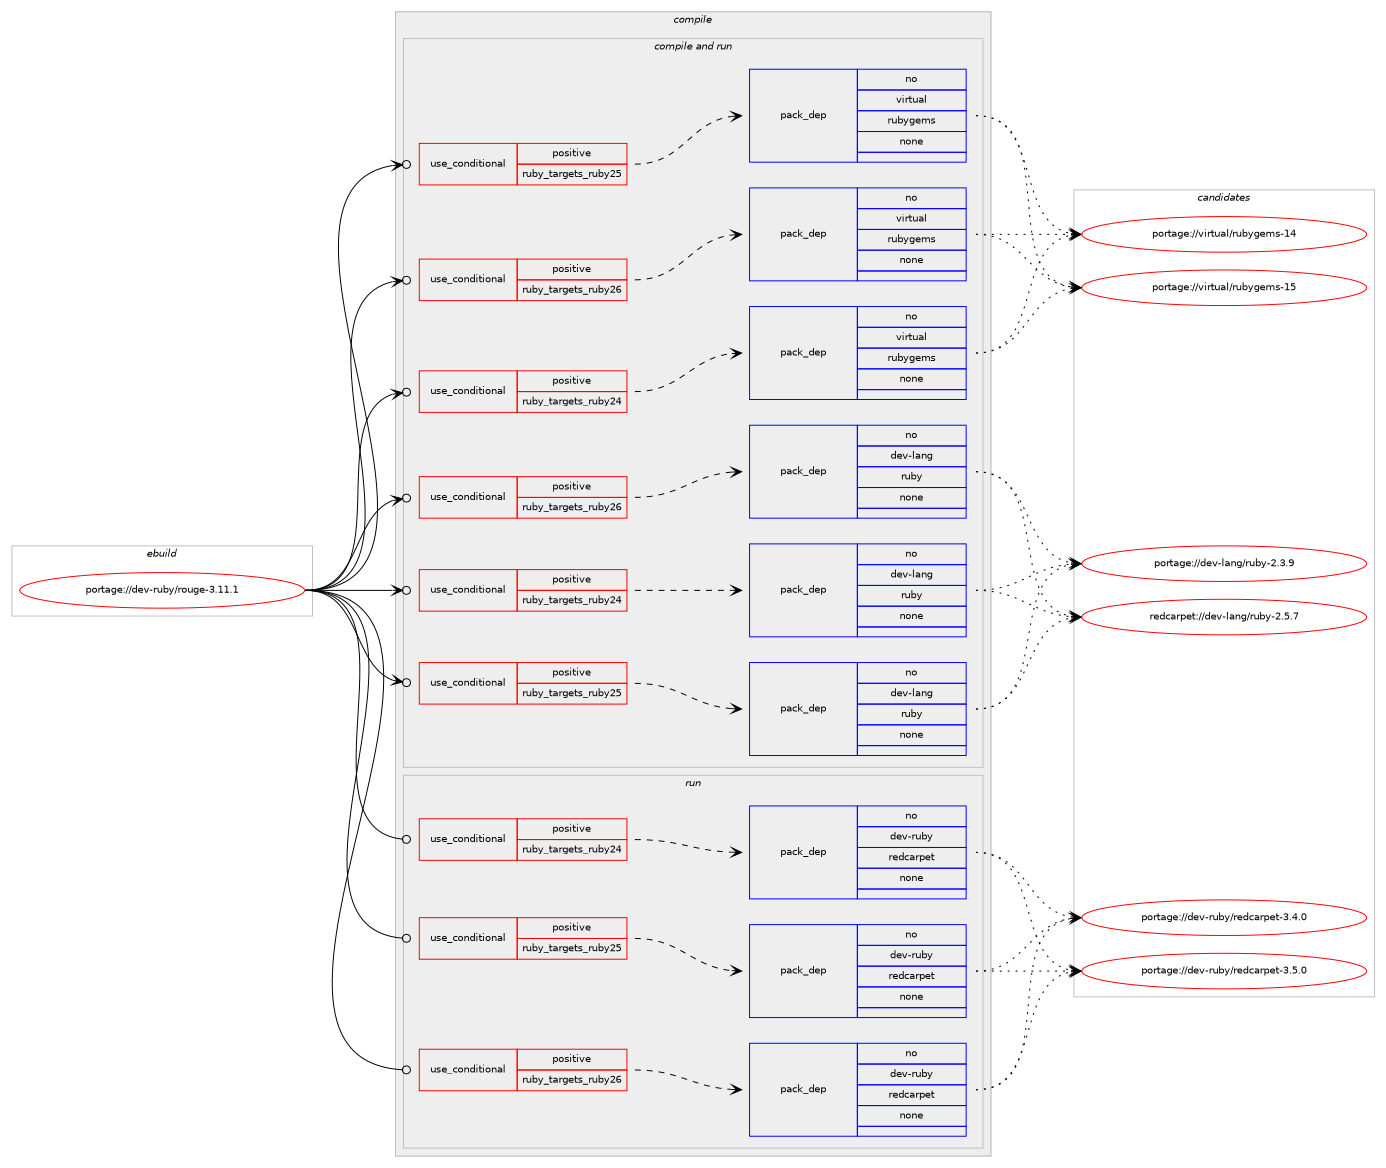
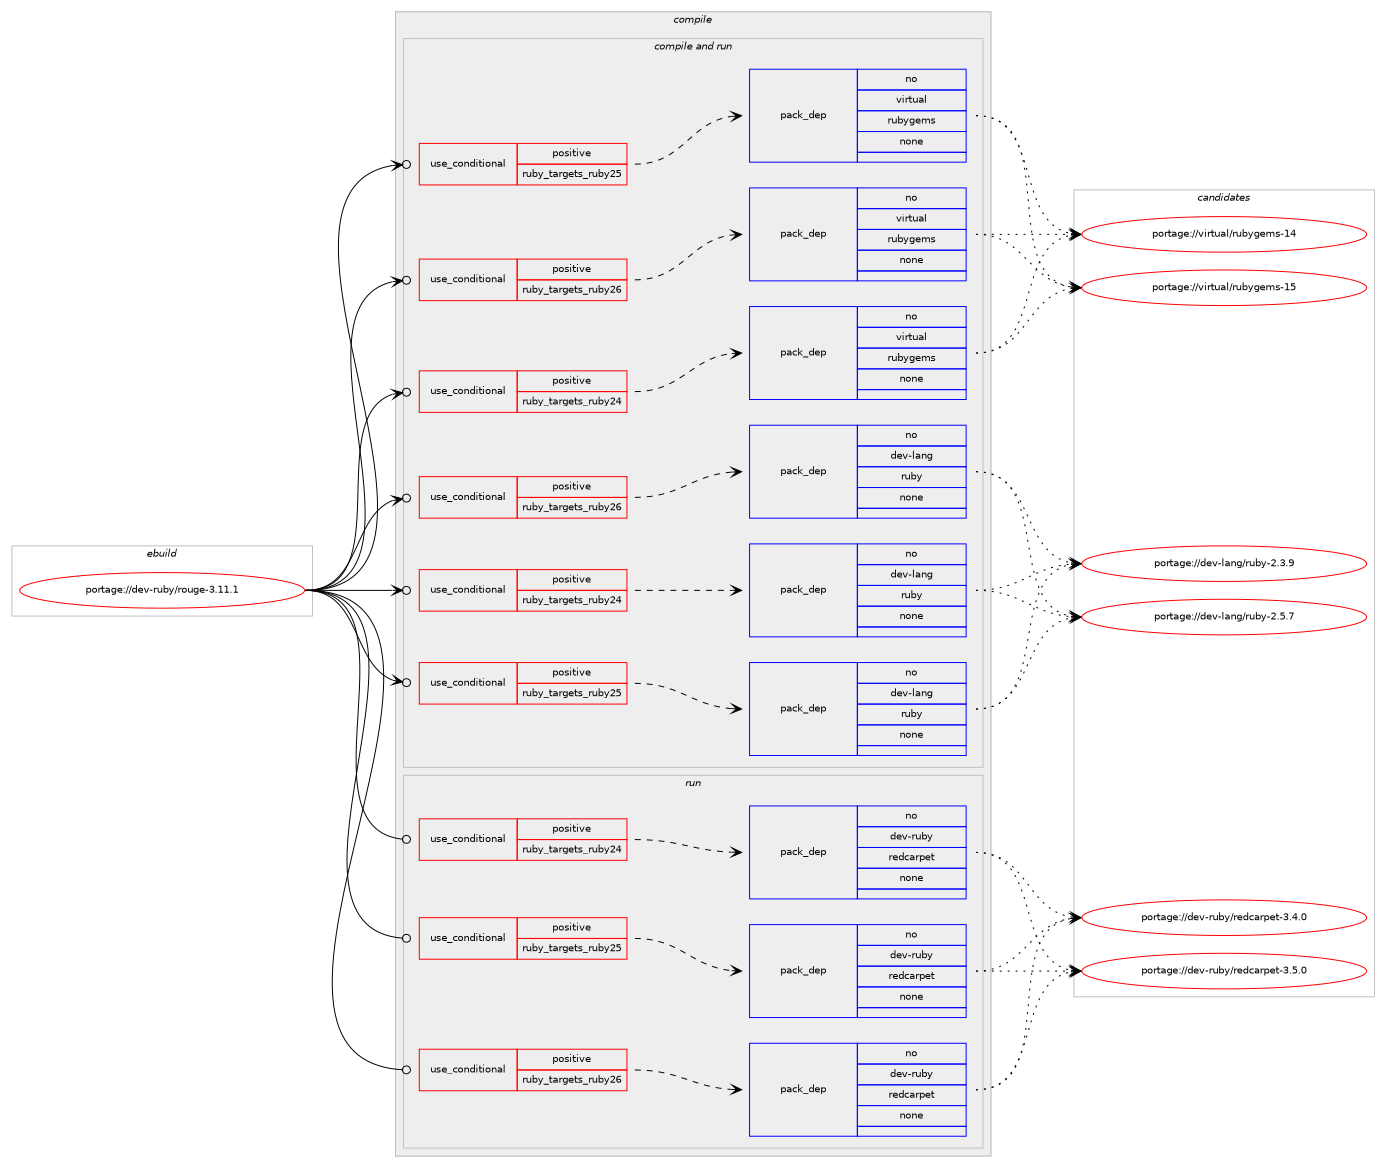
  digraph {
    compound=true
    concentrate=true
    fontname=Helvetica
    fontsize=10
    newrank=true
    rankdir=LR
    ranksep=1.5
    node [color=red fontname=Helvetica fontsize=10 shape=none]
    edge [arrowhead=vee headport=w style=dotted tailport=e weight=20]
    n1 [label="portage://dev-ruby/rouge-3.11.1" width=4 shape=""]
    n2 [color=blue label=<<TABLE BORDER="0" CELLBORDER="1" CELLSPACING="0" CELLPADDING="4" WIDTH="220"><TR><TD ROWSPAN="6" CELLPADDING="30">pack_dep</TD></TR><TR><TD WIDTH="110">no</TD></TR><TR><TD>dev-lang</TD></TR><TR><TD>ruby</TD></TR><TR><TD>none</TD></TR><TR><TD></TD></TR></TABLE>>]
    n3 [label=<<TABLE BORDER="0" CELLBORDER="1" CELLSPACING="0" CELLPADDING="4"><TR><TD ROWSPAN="3" CELLPADDING="10">use_conditional</TD></TR><TR><TD>positive</TD></TR><TR><TD>ruby_targets_ruby24</TD></TR></TABLE>>]
    n4 [color=blue label=<<TABLE BORDER="0" CELLBORDER="1" CELLSPACING="0" CELLPADDING="4" WIDTH="220"><TR><TD ROWSPAN="6" CELLPADDING="30">pack_dep</TD></TR><TR><TD WIDTH="110">no</TD></TR><TR><TD>virtual</TD></TR><TR><TD>rubygems</TD></TR><TR><TD>none</TD></TR><TR><TD></TD></TR></TABLE>>]
    n5 [label=<<TABLE BORDER="0" CELLBORDER="1" CELLSPACING="0" CELLPADDING="4"><TR><TD ROWSPAN="3" CELLPADDING="10">use_conditional</TD></TR><TR><TD>positive</TD></TR><TR><TD>ruby_targets_ruby24</TD></TR></TABLE>>]
    n6 [color=blue label=<<TABLE BORDER="0" CELLBORDER="1" CELLSPACING="0" CELLPADDING="4" WIDTH="220"><TR><TD ROWSPAN="6" CELLPADDING="30">pack_dep</TD></TR><TR><TD WIDTH="110">no</TD></TR><TR><TD>dev-lang</TD></TR><TR><TD>ruby</TD></TR><TR><TD>none</TD></TR><TR><TD></TD></TR></TABLE>>]
    n7 [label=<<TABLE BORDER="0" CELLBORDER="1" CELLSPACING="0" CELLPADDING="4"><TR><TD ROWSPAN="3" CELLPADDING="10">use_conditional</TD></TR><TR><TD>positive</TD></TR><TR><TD>ruby_targets_ruby25</TD></TR></TABLE>>]
    n8 [color=blue label=<<TABLE BORDER="0" CELLBORDER="1" CELLSPACING="0" CELLPADDING="4" WIDTH="220"><TR><TD ROWSPAN="6" CELLPADDING="30">pack_dep</TD></TR><TR><TD WIDTH="110">no</TD></TR><TR><TD>virtual</TD></TR><TR><TD>rubygems</TD></TR><TR><TD>none</TD></TR><TR><TD></TD></TR></TABLE>>]
    n9 [label=<<TABLE BORDER="0" CELLBORDER="1" CELLSPACING="0" CELLPADDING="4"><TR><TD ROWSPAN="3" CELLPADDING="10">use_conditional</TD></TR><TR><TD>positive</TD></TR><TR><TD>ruby_targets_ruby25</TD></TR></TABLE>>]
    n10 [color=blue label=<<TABLE BORDER="0" CELLBORDER="1" CELLSPACING="0" CELLPADDING="4" WIDTH="220"><TR><TD ROWSPAN="6" CELLPADDING="30">pack_dep</TD></TR><TR><TD WIDTH="110">no</TD></TR><TR><TD>dev-lang</TD></TR><TR><TD>ruby</TD></TR><TR><TD>none</TD></TR><TR><TD></TD></TR></TABLE>>]
    n11 [label=<<TABLE BORDER="0" CELLBORDER="1" CELLSPACING="0" CELLPADDING="4"><TR><TD ROWSPAN="3" CELLPADDING="10">use_conditional</TD></TR><TR><TD>positive</TD></TR><TR><TD>ruby_targets_ruby26</TD></TR></TABLE>>]
    n12 [color=blue label=<<TABLE BORDER="0" CELLBORDER="1" CELLSPACING="0" CELLPADDING="4" WIDTH="220"><TR><TD ROWSPAN="6" CELLPADDING="30">pack_dep</TD></TR><TR><TD WIDTH="110">no</TD></TR><TR><TD>virtual</TD></TR><TR><TD>rubygems</TD></TR><TR><TD>none</TD></TR><TR><TD></TD></TR></TABLE>>]
    n13 [label=<<TABLE BORDER="0" CELLBORDER="1" CELLSPACING="0" CELLPADDING="4"><TR><TD ROWSPAN="3" CELLPADDING="10">use_conditional</TD></TR><TR><TD>positive</TD></TR><TR><TD>ruby_targets_ruby26</TD></TR></TABLE>>]
    n14 [color=blue label=<<TABLE BORDER="0" CELLBORDER="1" CELLSPACING="0" CELLPADDING="4" WIDTH="220"><TR><TD ROWSPAN="6" CELLPADDING="30">pack_dep</TD></TR><TR><TD WIDTH="110">no</TD></TR><TR><TD>dev-ruby</TD></TR><TR><TD>redcarpet</TD></TR><TR><TD>none</TD></TR><TR><TD></TD></TR></TABLE>>]
    n15 [label=<<TABLE BORDER="0" CELLBORDER="1" CELLSPACING="0" CELLPADDING="4"><TR><TD ROWSPAN="3" CELLPADDING="10">use_conditional</TD></TR><TR><TD>positive</TD></TR><TR><TD>ruby_targets_ruby24</TD></TR></TABLE>>]
    n16 [color=blue label=<<TABLE BORDER="0" CELLBORDER="1" CELLSPACING="0" CELLPADDING="4" WIDTH="220"><TR><TD ROWSPAN="6" CELLPADDING="30">pack_dep</TD></TR><TR><TD WIDTH="110">no</TD></TR><TR><TD>dev-ruby</TD></TR><TR><TD>redcarpet</TD></TR><TR><TD>none</TD></TR><TR><TD></TD></TR></TABLE>>]
    n17 [label=<<TABLE BORDER="0" CELLBORDER="1" CELLSPACING="0" CELLPADDING="4"><TR><TD ROWSPAN="3" CELLPADDING="10">use_conditional</TD></TR><TR><TD>positive</TD></TR><TR><TD>ruby_targets_ruby25</TD></TR></TABLE>>]
    n18 [color=blue label=<<TABLE BORDER="0" CELLBORDER="1" CELLSPACING="0" CELLPADDING="4" WIDTH="220"><TR><TD ROWSPAN="6" CELLPADDING="30">pack_dep</TD></TR><TR><TD WIDTH="110">no</TD></TR><TR><TD>dev-ruby</TD></TR><TR><TD>redcarpet</TD></TR><TR><TD>none</TD></TR><TR><TD></TD></TR></TABLE>>]
    n19 [label=<<TABLE BORDER="0" CELLBORDER="1" CELLSPACING="0" CELLPADDING="4"><TR><TD ROWSPAN="3" CELLPADDING="10">use_conditional</TD></TR><TR><TD>positive</TD></TR><TR><TD>ruby_targets_ruby26</TD></TR></TABLE>>]
    n20 [label="portage://dev-lang/ruby-2.3.9" width=4 shape=""]
-   n21 [label="redcarpet://dev-lang/ruby-2.5.7" width=4 shape=""]
+   n21 [label="portage://dev-lang/ruby-2.5.7" width=4 shape=""]
    n22 [label="portage://virtual/rubygems-14" width=4 shape=""]
    n23 [label="portage://virtual/rubygems-15" width=4 shape=""]
    n24 [label="portage://dev-ruby/redcarpet-3.4.0" width=4 shape=""]
    n25 [label="portage://dev-ruby/redcarpet-3.5.0" width=4 shape=""]
    subgraph cluster_1 {
      color=gray
      label=<<i>ebuild</i>>
      rank=same
      n1
    }
    subgraph cluster_2 {
      color=gray
      label=<<i>dependencies</i>>
      subgraph cluster_3 {
        color=gray
        fillcolor="#eeeeee"
        label=<<i>compile</i>>
        style=filled
      }
      subgraph cluster_4 {
        color=gray
        fillcolor="#eeeeee"
        label=<<i>compile and run</i>>
        style=filled
        subgraph sub_5 {
          color=gray
          fillcolor="#eeeeee"
          label=<<i>compile and run</i>>
          style=filled
          n3
          subgraph sub_6 {
            color=gray
            fillcolor="#eeeeee"
            label=<<i>compile and run</i>>
            style=filled
            n2
          }
        }
        subgraph sub_7 {
          color=gray
          fillcolor="#eeeeee"
          label=<<i>compile and run</i>>
          style=filled
          n5
          subgraph sub_8 {
            color=gray
            fillcolor="#eeeeee"
            label=<<i>compile and run</i>>
            style=filled
            n4
          }
        }
        subgraph sub_9 {
          color=gray
          fillcolor="#eeeeee"
          label=<<i>compile and run</i>>
          style=filled
          n7
          subgraph sub_10 {
            color=gray
            fillcolor="#eeeeee"
            label=<<i>compile and run</i>>
            style=filled
            n6
          }
        }
        subgraph sub_11 {
          color=gray
          fillcolor="#eeeeee"
          label=<<i>compile and run</i>>
          style=filled
          n9
          subgraph sub_12 {
            color=gray
            fillcolor="#eeeeee"
            label=<<i>compile and run</i>>
            style=filled
            n8
          }
        }
        subgraph sub_13 {
          color=gray
          fillcolor="#eeeeee"
          label=<<i>compile and run</i>>
          style=filled
          n11
          subgraph sub_14 {
            color=gray
            fillcolor="#eeeeee"
            label=<<i>compile and run</i>>
            style=filled
            n10
          }
        }
        subgraph sub_15 {
          color=gray
          fillcolor="#eeeeee"
          label=<<i>compile and run</i>>
          style=filled
          n13
          subgraph sub_16 {
            color=gray
            fillcolor="#eeeeee"
            label=<<i>compile and run</i>>
            style=filled
            n12
          }
        }
      }
      subgraph cluster_17 {
        color=gray
        fillcolor="#eeeeee"
        label=<<i>run</i>>
        style=filled
        subgraph sub_18 {
          color=gray
          fillcolor="#eeeeee"
          label=<<i>run</i>>
          style=filled
          n15
          subgraph sub_19 {
            color=gray
            fillcolor="#eeeeee"
            label=<<i>run</i>>
            style=filled
            n14
          }
        }
        subgraph sub_20 {
          color=gray
          fillcolor="#eeeeee"
          label=<<i>run</i>>
          style=filled
          n17
          subgraph sub_21 {
            color=gray
            fillcolor="#eeeeee"
            label=<<i>run</i>>
            style=filled
            n16
          }
        }
        subgraph sub_22 {
          color=gray
          fillcolor="#eeeeee"
          label=<<i>run</i>>
          style=filled
          n19
          subgraph sub_23 {
            color=gray
            fillcolor="#eeeeee"
            label=<<i>run</i>>
            style=filled
            n18
          }
        }
      }
    }
    subgraph cluster_24 {
      color=gray
      label=<<i>candidates</i>>
      rank=same
      subgraph sub_25 {
        color=black
        label=<<i>candidates</i>>
        nodesep=1
        rank=same
        n20
        n21
      }
      subgraph sub_26 {
        color=black
        label=<<i>candidates</i>>
        nodesep=1
        rank=same
        n22
        n23
      }
      subgraph sub_27 {
        color=black
        label=<<i>candidates</i>>
        nodesep=1
        rank=same
        n20
        n21
      }
      subgraph sub_28 {
        color=black
        label=<<i>candidates</i>>
        nodesep=1
        rank=same
        n22
        n23
      }
      subgraph sub_29 {
        color=black
        label=<<i>candidates</i>>
        nodesep=1
        rank=same
        n20
        n21
      }
      subgraph sub_30 {
        color=black
        label=<<i>candidates</i>>
        nodesep=1
        rank=same
        n22
        n23
      }
      subgraph sub_31 {
        color=black
        label=<<i>candidates</i>>
        nodesep=1
        rank=same
        n24
        n25
      }
      subgraph sub_32 {
        color=black
        label=<<i>candidates</i>>
        nodesep=1
        rank=same
        n24
        n25
      }
      subgraph sub_33 {
        color=black
        label=<<i>candidates</i>>
        nodesep=1
        rank=same
        n24
        n25
      }
    }
    n1 -> n3 [arrowhead=odotvee style=solid]
    n1 -> n5 [arrowhead=odotvee style=solid]
    n1 -> n7 [arrowhead=odotvee style=solid]
    n1 -> n9 [arrowhead=odotvee style=solid]
    n1 -> n11 [arrowhead=odotvee style=solid]
    n1 -> n13 [arrowhead=odotvee style=solid]
    n1 -> n15 [arrowhead=odot style=solid]
    n1 -> n17 [arrowhead=odot style=solid]
    n1 -> n19 [arrowhead=odot style=solid]
    n2 -> n20 [weight=100]
    n2 -> n21 [weight=100]
    n3 -> n2 [style=dashed]
    n4 -> n22 [weight=100]
    n4 -> n23 [weight=100]
    n5 -> n4 [style=dashed]
    n6 -> n20 [weight=100]
    n6 -> n21 [weight=100]
    n7 -> n6 [style=dashed]
    n8 -> n22 [weight=100]
    n8 -> n23 [weight=100]
    n9 -> n8 [style=dashed]
    n10 -> n20 [weight=100]
    n10 -> n21 [weight=100]
    n11 -> n10 [style=dashed]
    n12 -> n22 [weight=100]
    n12 -> n23 [weight=100]
    n13 -> n12 [style=dashed]
    n14 -> n24 [weight=100]
    n14 -> n25 [weight=100]
    n15 -> n14 [style=dashed]
    n16 -> n24 [weight=100]
    n16 -> n25 [weight=100]
    n17 -> n16 [style=dashed]
    n18 -> n24 [weight=100]
    n18 -> n25 [weight=100]
    n19 -> n18 [style=dashed]
  }
